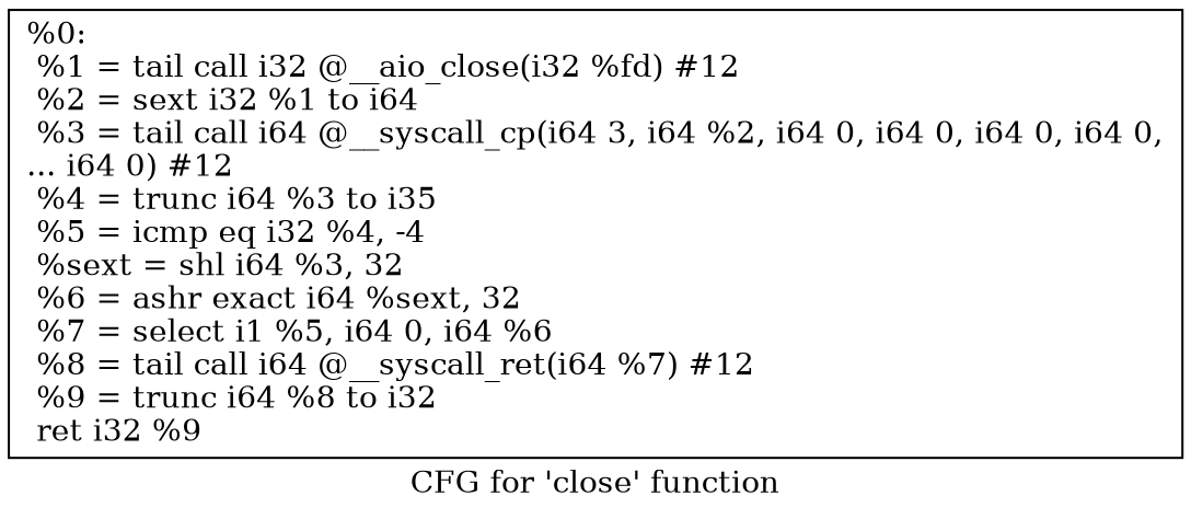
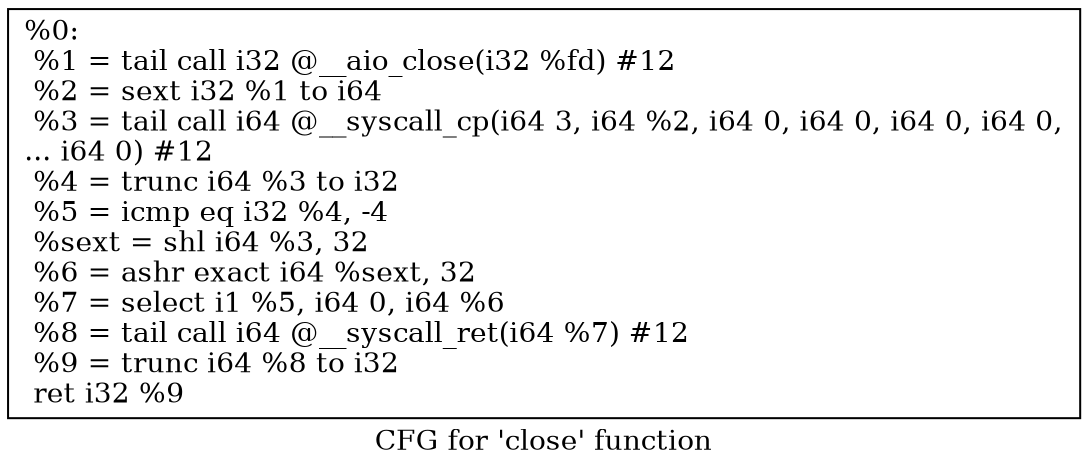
  digraph {
    label="CFG for 'close' function"
-   n1 [label="{%0:\l  %1 = tail call i32 @__aio_close(i32 %fd) #12\l  %2 = sext i32 %1 to i64\l  %3 = tail call i64 @__syscall_cp(i64 3, i64 %2, i64 0, i64 0, i64 0, i64 0,\l... i64 0) #12\l  %4 = trunc i64 %3 to i35\l  %5 = icmp eq i32 %4, -4\l  %sext = shl i64 %3, 32\l  %6 = ashr exact i64 %sext, 32\l  %7 = select i1 %5, i64 0, i64 %6\l  %8 = tail call i64 @__syscall_ret(i64 %7) #12\l  %9 = trunc i64 %8 to i32\l  ret i32 %9\l}" shape=record]
+   n1 [label="{%0:\l  %1 = tail call i32 @__aio_close(i32 %fd) #12\l  %2 = sext i32 %1 to i64\l  %3 = tail call i64 @__syscall_cp(i64 3, i64 %2, i64 0, i64 0, i64 0, i64 0,\l... i64 0) #12\l  %4 = trunc i64 %3 to i32\l  %5 = icmp eq i32 %4, -4\l  %sext = shl i64 %3, 32\l  %6 = ashr exact i64 %sext, 32\l  %7 = select i1 %5, i64 0, i64 %6\l  %8 = tail call i64 @__syscall_ret(i64 %7) #12\l  %9 = trunc i64 %8 to i32\l  ret i32 %9\l}" shape=record]
  }
